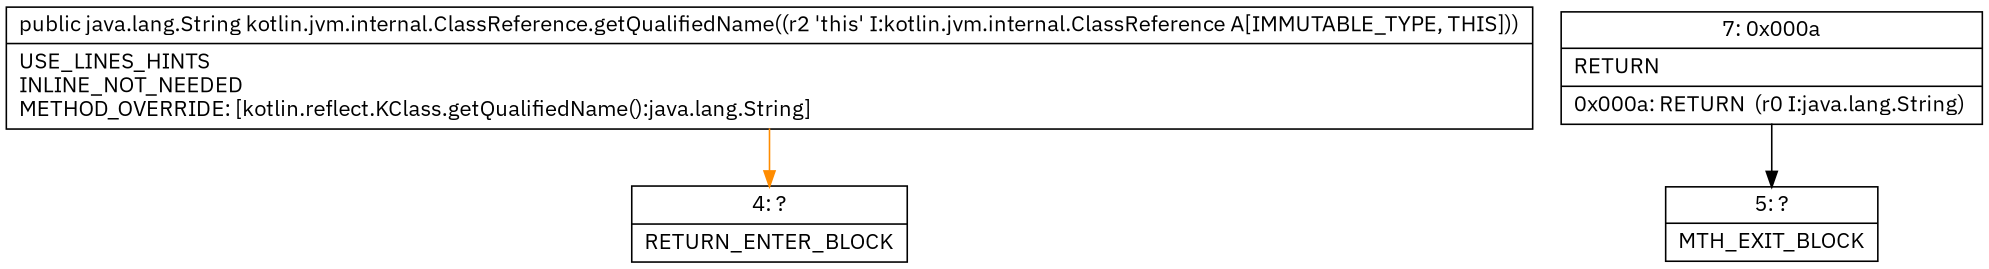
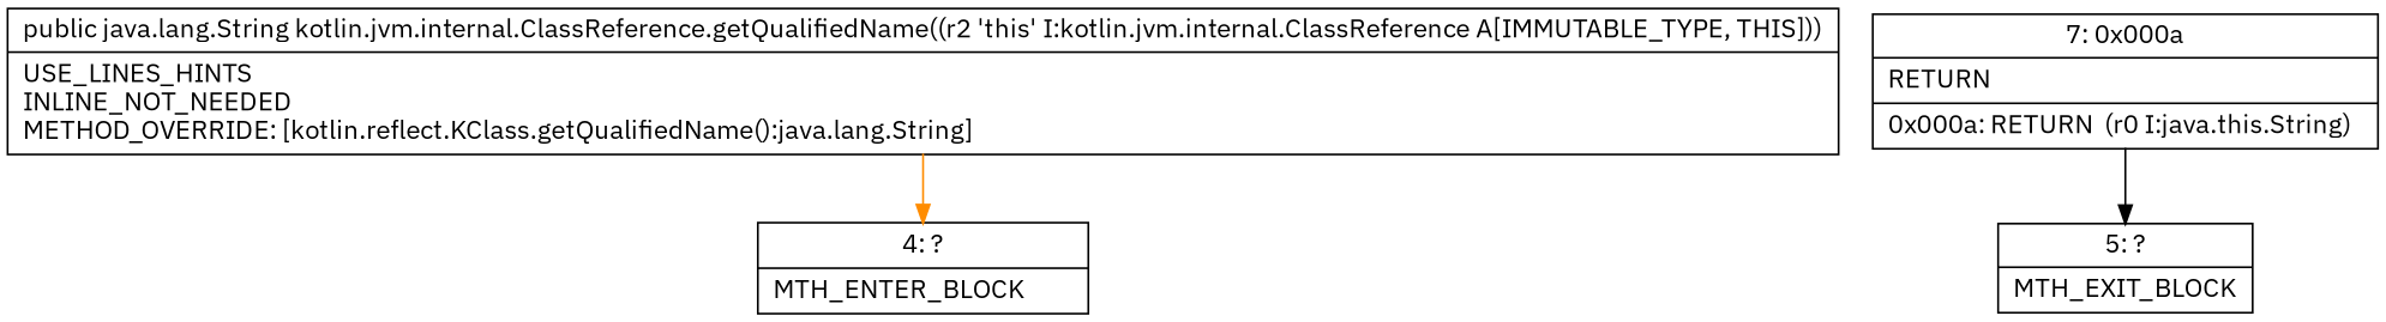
  digraph {
    fontname="IBM Plex Sans"
    node [fontname="IBM Plex Sans" shape=record]
    edge [fontname="IBM Plex Sans"]
-   n1 [label="{4\:\ ?|RETURN_ENTER_BLOCK\l}"]
-   n2 [label="{7\:\ 0x000a|RETURN\l|0x000a: RETURN  (r0 I:java.lang.String) \l}"]
+   n1 [label="{4\:\ ?|MTH_ENTER_BLOCK\l}"]
+   n2 [label="{7\:\ 0x000a|RETURN\l|0x000a: RETURN  (r0 I:java.this.String) \l}"]
    n3 [label="{5\:\ ?|MTH_EXIT_BLOCK\l}"]
    n4 [label="{public java.lang.String kotlin.jvm.internal.ClassReference.getQualifiedName((r2 'this' I:kotlin.jvm.internal.ClassReference A[IMMUTABLE_TYPE, THIS]))  | USE_LINES_HINTS\lINLINE_NOT_NEEDED\lMETHOD_OVERRIDE: [kotlin.reflect.KClass.getQualifiedName():java.lang.String]\l}"]
    n2 -> n3 [color=black]
    n4 -> n1 [color=darkorange]
  }
